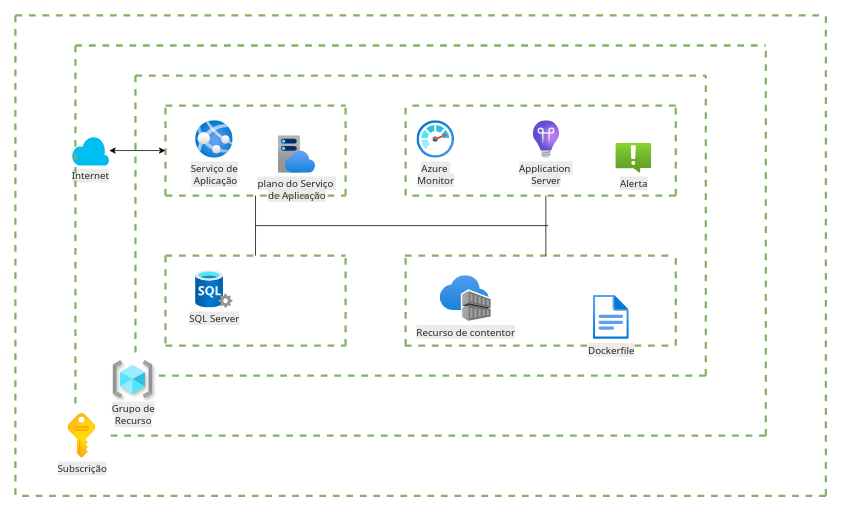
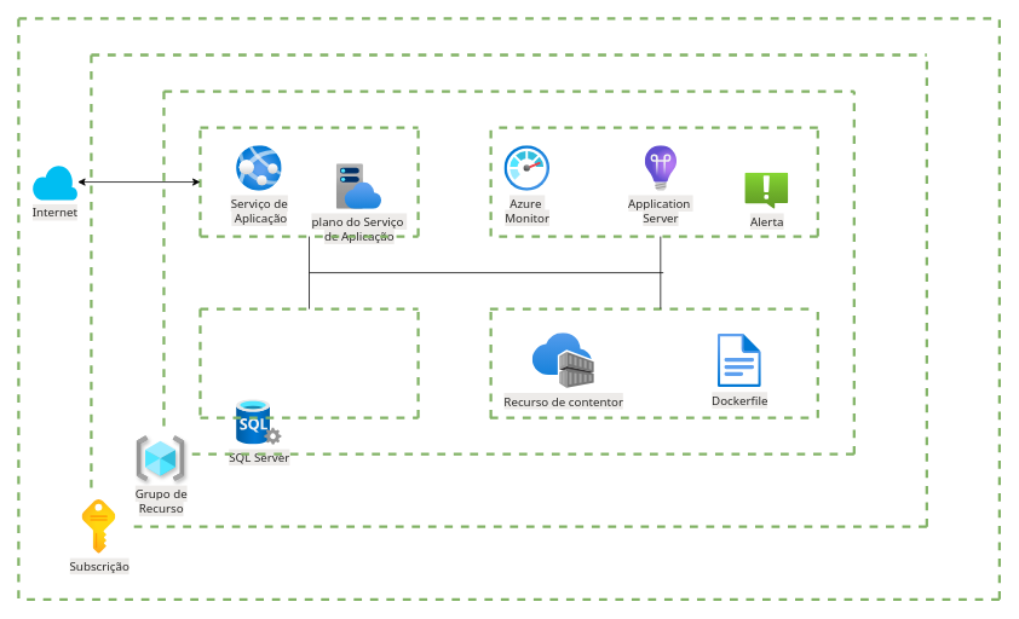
  <mxCell id="0" />
  <mxCell id="1" parent="0" />
  <mxCell id="2" value="&lt;span style=&quot;color: rgb(41, 40, 39); font-family: az_ea_font, &amp;quot;Segoe UI&amp;quot;, az_font, system-ui, -apple-system, &amp;quot;system-ui&amp;quot;, Roboto, Oxygen, Ubuntu, Cantarell, &amp;quot;Open Sans&amp;quot;, &amp;quot;Helvetica Neue&amp;quot;, sans-serif; font-size: 13px; text-align: left; background-color: rgb(237, 235, 233);&quot;&gt;Serviço de&lt;/span&gt;&lt;div&gt;&lt;span style=&quot;color: rgb(41, 40, 39); font-family: az_ea_font, &amp;quot;Segoe UI&amp;quot;, az_font, system-ui, -apple-system, &amp;quot;system-ui&amp;quot;, Roboto, Oxygen, Ubuntu, Cantarell, &amp;quot;Open Sans&amp;quot;, &amp;quot;Helvetica Neue&amp;quot;, sans-serif; font-size: 13px; text-align: left; background-color: rgb(237, 235, 233);&quot;&gt;&amp;nbsp;Aplicação&lt;/span&gt;&lt;/div&gt;" style="image;aspect=fixed;html=1;points=[];align=center;fontSize=12;image=img/lib/azure2/app_services/App_Services.svg;" vertex="1" parent="1"><mxGeometry x="260" y="160" width="50" height="50" as="geometry" /></mxCell>
  <mxCell id="3" value="&lt;span style=&quot;color: rgb(41, 40, 39); font-family: az_ea_font, &amp;quot;Segoe UI&amp;quot;, az_font, system-ui, -apple-system, &amp;quot;system-ui&amp;quot;, Roboto, Oxygen, Ubuntu, Cantarell, &amp;quot;Open Sans&amp;quot;, &amp;quot;Helvetica Neue&amp;quot;, sans-serif; font-size: 13px; text-align: left; background-color: rgb(237, 235, 233);&quot;&gt;plano do Serviço&amp;nbsp;&lt;/span&gt;&lt;div&gt;&lt;span style=&quot;color: rgb(41, 40, 39); font-family: az_ea_font, &amp;quot;Segoe UI&amp;quot;, az_font, system-ui, -apple-system, &amp;quot;system-ui&amp;quot;, Roboto, Oxygen, Ubuntu, Cantarell, &amp;quot;Open Sans&amp;quot;, &amp;quot;Helvetica Neue&amp;quot;, sans-serif; font-size: 13px; text-align: left; background-color: rgb(237, 235, 233);&quot;&gt;de Aplicação&lt;/span&gt;&lt;/div&gt;" style="image;aspect=fixed;html=1;points=[];align=center;fontSize=12;image=img/lib/azure2/app_services/App_Service_Plans.svg;" vertex="1" parent="1"><mxGeometry x="370" y="180" width="50" height="50" as="geometry" /></mxCell>
  <mxCell id="4" value="&lt;span style=&quot;color: rgb(41, 40, 39); font-family: az_ea_font, &amp;quot;Segoe UI&amp;quot;, az_font, system-ui, -apple-system, &amp;quot;system-ui&amp;quot;, Roboto, Oxygen, Ubuntu, Cantarell, &amp;quot;Open Sans&amp;quot;, &amp;quot;Helvetica Neue&amp;quot;, sans-serif; font-size: 13px; text-align: left; background-color: rgb(237, 235, 233);&quot;&gt;Application&amp;nbsp;&lt;/span&gt;&lt;div&gt;&lt;span style=&quot;color: rgb(41, 40, 39); font-family: az_ea_font, &amp;quot;Segoe UI&amp;quot;, az_font, system-ui, -apple-system, &amp;quot;system-ui&amp;quot;, Roboto, Oxygen, Ubuntu, Cantarell, &amp;quot;Open Sans&amp;quot;, &amp;quot;Helvetica Neue&amp;quot;, sans-serif; font-size: 13px; text-align: left; background-color: rgb(237, 235, 233);&quot;&gt;Server&lt;/span&gt;&lt;/div&gt;" style="image;aspect=fixed;html=1;points=[];align=center;fontSize=12;image=img/lib/azure2/devops/Application_Insights.svg;" vertex="1" parent="1"><mxGeometry x="710" y="160" width="34.92" height="50" as="geometry" /></mxCell>
  <mxCell id="5" value="&lt;span style=&quot;color: rgb(41, 40, 39); font-family: az_ea_font, &amp;quot;Segoe UI&amp;quot;, az_font, system-ui, -apple-system, &amp;quot;system-ui&amp;quot;, Roboto, Oxygen, Ubuntu, Cantarell, &amp;quot;Open Sans&amp;quot;, &amp;quot;Helvetica Neue&amp;quot;, sans-serif; font-size: 13px; text-align: left; background-color: rgb(237, 235, 233);&quot;&gt;Grupo de&lt;/span&gt;&lt;div&gt;&lt;span style=&quot;color: rgb(41, 40, 39); font-family: az_ea_font, &amp;quot;Segoe UI&amp;quot;, az_font, system-ui, -apple-system, &amp;quot;system-ui&amp;quot;, Roboto, Oxygen, Ubuntu, Cantarell, &amp;quot;Open Sans&amp;quot;, &amp;quot;Helvetica Neue&amp;quot;, sans-serif; font-size: 13px; text-align: left; background-color: rgb(237, 235, 233);&quot;&gt;Recurso&lt;/span&gt;&lt;/div&gt;" style="image;aspect=fixed;html=1;points=[];align=center;fontSize=12;image=img/lib/azure2/general/Resource_Groups.svg;shadow=1;" vertex="1" parent="1"><mxGeometry x="150" y="480" width="53.13" height="50" as="geometry" /></mxCell>
  <mxCell id="6" value="&lt;span style=&quot;color: rgb(41, 40, 39); font-family: az_ea_font, &amp;quot;Segoe UI&amp;quot;, az_font, system-ui, -apple-system, system-ui, Roboto, Oxygen, Ubuntu, Cantarell, &amp;quot;Open Sans&amp;quot;, &amp;quot;Helvetica Neue&amp;quot;, sans-serif; font-size: 13px; text-align: left; background-color: rgb(237, 235, 233);&quot;&gt;Subscrição&lt;/span&gt;" style="image;aspect=fixed;html=1;points=[];align=center;fontSize=12;image=img/lib/azure2/internet_of_things/Time_Series_Insights_Access_Policies.svg;" vertex="1" parent="1"><mxGeometry x="90" y="550" width="37.06" height="60" as="geometry" /></mxCell>
  <mxCell id="7" value="&lt;div style=&quot;text-align: left;&quot;&gt;&lt;font face=&quot;az_ea_font, Segoe UI, az_font, system-ui, -apple-system, system-ui, Roboto, Oxygen, Ubuntu, Cantarell, Open Sans, Helvetica Neue, sans-serif&quot; color=&quot;#292827&quot;&gt;&lt;span style=&quot;font-size: 13px; background-color: rgb(237, 235, 233);&quot;&gt;Alerta&lt;/span&gt;&lt;/font&gt;&lt;/div&gt;" style="image;aspect=fixed;html=1;points=[];align=center;fontSize=12;image=img/lib/azure2/management_governance/Alerts.svg;" vertex="1" parent="1"><mxGeometry x="820" y="190" width="47.86" height="40" as="geometry" /></mxCell>
- <mxCell id="8" value="&lt;span style=&quot;color: rgb(41, 40, 39); font-family: az_ea_font, &amp;quot;Segoe UI&amp;quot;, az_font, system-ui, -apple-system, &amp;quot;system-ui&amp;quot;, Roboto, Oxygen, Ubuntu, Cantarell, &amp;quot;Open Sans&amp;quot;, &amp;quot;Helvetica Neue&amp;quot;, sans-serif; font-size: 13px; text-align: left; background-color: rgb(237, 235, 233);&quot;&gt;SQL Server&lt;/span&gt;" style="image;aspect=fixed;html=1;points=[];align=center;fontSize=12;image=img/lib/azure2/databases/SQL_Server.svg;" vertex="1" parent="1"><mxGeometry x="260" y="360" width="50" height="50" as="geometry" /></mxCell>
+ <mxCell id="8" value="&lt;span style=&quot;color: rgb(41, 40, 39); font-family: az_ea_font, &amp;quot;Segoe UI&amp;quot;, az_font, system-ui, -apple-system, &amp;quot;system-ui&amp;quot;, Roboto, Oxygen, Ubuntu, Cantarell, &amp;quot;Open Sans&amp;quot;, &amp;quot;Helvetica Neue&amp;quot;, sans-serif; font-size: 13px; text-align: left; background-color: rgb(237, 235, 233);&quot;&gt;SQL Server&lt;/span&gt;" style="image;aspect=fixed;html=1;points=[];align=center;fontSize=12;image=img/lib/azure2/databases/SQL_Server.svg;" vertex="1" parent="1"><mxGeometry x="260" y="440" width="50" height="50" as="geometry" /></mxCell>
  <mxCell id="9" value="&lt;span style=&quot;color: rgb(41, 40, 39); font-family: az_ea_font, &amp;quot;Segoe UI&amp;quot;, az_font, system-ui, -apple-system, &amp;quot;system-ui&amp;quot;, Roboto, Oxygen, Ubuntu, Cantarell, &amp;quot;Open Sans&amp;quot;, &amp;quot;Helvetica Neue&amp;quot;, sans-serif; font-size: 13px; text-align: left; background-color: rgb(237, 235, 233);&quot;&gt;Azure&amp;nbsp;&lt;/span&gt;&lt;div&gt;&lt;span style=&quot;color: rgb(41, 40, 39); font-family: az_ea_font, &amp;quot;Segoe UI&amp;quot;, az_font, system-ui, -apple-system, &amp;quot;system-ui&amp;quot;, Roboto, Oxygen, Ubuntu, Cantarell, &amp;quot;Open Sans&amp;quot;, &amp;quot;Helvetica Neue&amp;quot;, sans-serif; font-size: 13px; text-align: left; background-color: rgb(237, 235, 233);&quot;&gt;Monitor&lt;/span&gt;&lt;/div&gt;" style="image;aspect=fixed;html=1;points=[];align=center;fontSize=12;image=img/lib/azure2/management_governance/Monitor.svg;" vertex="1" parent="1"><mxGeometry x="555" y="160" width="50" height="50" as="geometry" /></mxCell>
- <mxCell id="10" value="&lt;span style=&quot;color: rgb(41, 40, 39); font-family: az_ea_font, &amp;quot;Segoe UI&amp;quot;, az_font, system-ui, -apple-system, system-ui, Roboto, Oxygen, Ubuntu, Cantarell, &amp;quot;Open Sans&amp;quot;, &amp;quot;Helvetica Neue&amp;quot;, sans-serif; font-size: 13px; text-align: left; background-color: rgb(237, 235, 233);&quot;&gt;Internet&lt;/span&gt;" style="verticalLabelPosition=bottom;html=1;verticalAlign=top;align=center;strokeColor=none;fillColor=#00BEF2;shape=mxgraph.azure.cloud;" vertex="1" parent="1"><mxGeometry x="95" y="180" width="50" height="40" as="geometry" /></mxCell>
+ <mxCell id="10" value="&lt;span style=&quot;color: rgb(41, 40, 39); font-family: az_ea_font, &amp;quot;Segoe UI&amp;quot;, az_font, system-ui, -apple-system, system-ui, Roboto, Oxygen, Ubuntu, Cantarell, &amp;quot;Open Sans&amp;quot;, &amp;quot;Helvetica Neue&amp;quot;, sans-serif; font-size: 13px; text-align: left; background-color: rgb(237, 235, 233);&quot;&gt;Internet&lt;/span&gt;" style="verticalLabelPosition=bottom;html=1;verticalAlign=top;align=center;strokeColor=none;fillColor=#00BEF2;shape=mxgraph.azure.cloud;" vertex="1" parent="1"><mxGeometry x="35" y="180" width="50" height="40" as="geometry" /></mxCell>
  <mxCell id="11" value="" style="endArrow=none;dashed=1;html=1;strokeWidth=3;rounded=0;fillColor=#d5e8d4;strokeColor=#82b366;endSize=14;startSize=15;" edge="1" parent="1"><mxGeometry width="50" height="50" relative="1" as="geometry"><mxPoint x="220" y="140" as="sourcePoint" /><mxPoint x="460" y="140" as="targetPoint" /></mxGeometry></mxCell>
  <mxCell id="12" value="" style="endArrow=none;dashed=1;html=1;strokeWidth=3;rounded=0;fillColor=#d5e8d4;strokeColor=#82b366;endSize=14;startSize=15;" edge="1" parent="1"><mxGeometry width="50" height="50" relative="1" as="geometry"><mxPoint x="220" y="260" as="sourcePoint" /><mxPoint x="460" y="260" as="targetPoint" /></mxGeometry></mxCell>
  <mxCell id="13" value="" style="endArrow=none;dashed=1;html=1;strokeWidth=3;rounded=0;fillColor=#d5e8d4;strokeColor=#82b366;endSize=14;startSize=15;" edge="1" parent="1"><mxGeometry width="50" height="50" relative="1" as="geometry"><mxPoint x="460" y="260" as="sourcePoint" /><mxPoint x="460" y="140" as="targetPoint" /></mxGeometry></mxCell>
  <mxCell id="14" value="" style="endArrow=none;dashed=1;html=1;strokeWidth=3;rounded=0;fillColor=#d5e8d4;strokeColor=#82b366;endSize=14;startSize=15;" edge="1" parent="1"><mxGeometry width="50" height="50" relative="1" as="geometry"><mxPoint x="220" y="260" as="sourcePoint" /><mxPoint x="220" y="140" as="targetPoint" /></mxGeometry></mxCell>
  <mxCell id="15" value="" style="endArrow=none;dashed=1;html=1;strokeWidth=3;rounded=0;fillColor=#d5e8d4;strokeColor=#82b366;endSize=14;startSize=15;" edge="1" parent="1"><mxGeometry width="50" height="50" relative="1" as="geometry"><mxPoint x="220" y="340" as="sourcePoint" /><mxPoint x="460" y="340" as="targetPoint" /></mxGeometry></mxCell>
  <mxCell id="16" value="" style="endArrow=none;dashed=1;html=1;strokeWidth=3;rounded=0;fillColor=#d5e8d4;strokeColor=#82b366;endSize=14;startSize=15;" edge="1" parent="1"><mxGeometry width="50" height="50" relative="1" as="geometry"><mxPoint x="220" y="460" as="sourcePoint" /><mxPoint x="460" y="460" as="targetPoint" /></mxGeometry></mxCell>
  <mxCell id="17" value="" style="endArrow=none;dashed=1;html=1;strokeWidth=3;rounded=0;fillColor=#d5e8d4;strokeColor=#82b366;endSize=14;startSize=15;" edge="1" parent="1"><mxGeometry width="50" height="50" relative="1" as="geometry"><mxPoint x="460" y="460" as="sourcePoint" /><mxPoint x="460" y="340" as="targetPoint" /></mxGeometry></mxCell>
  <mxCell id="18" value="" style="endArrow=none;dashed=1;html=1;strokeWidth=3;rounded=0;fillColor=#d5e8d4;strokeColor=#82b366;endSize=14;startSize=15;" edge="1" parent="1"><mxGeometry width="50" height="50" relative="1" as="geometry"><mxPoint x="220" y="340" as="sourcePoint" /><mxPoint x="220" y="460" as="targetPoint" /></mxGeometry></mxCell>
  <mxCell id="19" value="" style="endArrow=none;dashed=1;html=1;strokeWidth=3;rounded=0;fillColor=#d5e8d4;strokeColor=#82b366;endSize=14;startSize=15;" edge="1" parent="1"><mxGeometry width="50" height="50" relative="1" as="geometry"><mxPoint x="540" y="260" as="sourcePoint" /><mxPoint x="540" y="140" as="targetPoint" /></mxGeometry></mxCell>
  <mxCell id="20" value="" style="endArrow=none;dashed=1;html=1;strokeWidth=3;rounded=0;fillColor=#d5e8d4;strokeColor=#82b366;endSize=15;startSize=15;" edge="1" parent="1"><mxGeometry width="50" height="50" relative="1" as="geometry"><mxPoint x="900" y="140" as="sourcePoint" /><mxPoint x="540" y="140" as="targetPoint" /></mxGeometry></mxCell>
  <mxCell id="21" value="" style="endArrow=none;dashed=1;html=1;strokeWidth=3;rounded=0;fillColor=#d5e8d4;strokeColor=#82b366;endSize=14;startSize=15;" edge="1" parent="1"><mxGeometry width="50" height="50" relative="1" as="geometry"><mxPoint x="900" y="260" as="sourcePoint" /><mxPoint x="540" y="260" as="targetPoint" /></mxGeometry></mxCell>
  <mxCell id="22" value="" style="endArrow=none;dashed=1;html=1;strokeWidth=3;rounded=0;fillColor=#d5e8d4;strokeColor=#82b366;endSize=14;startSize=15;" edge="1" parent="1"><mxGeometry width="50" height="50" relative="1" as="geometry"><mxPoint x="180" y="100" as="sourcePoint" /><mxPoint x="940" y="100" as="targetPoint" /></mxGeometry></mxCell>
  <mxCell id="23" value="" style="endArrow=none;dashed=1;html=1;strokeWidth=3;rounded=0;fillColor=#d5e8d4;strokeColor=#82b366;endSize=14;startSize=15;" edge="1" parent="1"><mxGeometry width="50" height="50" relative="1" as="geometry"><mxPoint x="180" y="100" as="sourcePoint" /><mxPoint x="180" y="470" as="targetPoint" /></mxGeometry></mxCell>
  <mxCell id="24" value="" style="endArrow=none;dashed=1;html=1;strokeWidth=3;rounded=0;fillColor=#d5e8d4;strokeColor=#82b366;endSize=14;startSize=15;" edge="1" parent="1"><mxGeometry width="50" height="50" relative="1" as="geometry"><mxPoint x="940" y="500" as="sourcePoint" /><mxPoint x="210" y="500" as="targetPoint" /></mxGeometry></mxCell>
  <mxCell id="25" value="" style="endArrow=none;dashed=1;html=1;strokeWidth=3;rounded=0;fillColor=#d5e8d4;strokeColor=#82b366;endSize=14;startSize=15;" edge="1" parent="1"><mxGeometry width="50" height="50" relative="1" as="geometry"><mxPoint x="940" y="500" as="sourcePoint" /><mxPoint x="940" y="100" as="targetPoint" /></mxGeometry></mxCell>
  <mxCell id="26" value="" style="endArrow=none;dashed=1;html=1;strokeWidth=3;rounded=0;fillColor=#d5e8d4;strokeColor=#82b366;endSize=14;startSize=15;" edge="1" parent="1"><mxGeometry width="50" height="50" relative="1" as="geometry"><mxPoint x="100" y="60" as="sourcePoint" /><mxPoint x="100" y="540" as="targetPoint" /></mxGeometry></mxCell>
  <mxCell id="27" value="" style="endArrow=none;dashed=1;html=1;strokeWidth=3;rounded=0;fillColor=#d5e8d4;strokeColor=#82b366;endSize=14;startSize=15;" edge="1" parent="1"><mxGeometry width="50" height="50" relative="1" as="geometry"><mxPoint x="1020" y="580" as="sourcePoint" /><mxPoint x="140" y="580" as="targetPoint" /></mxGeometry></mxCell>
  <mxCell id="28" value="" style="endArrow=none;dashed=1;html=1;strokeWidth=3;rounded=0;fillColor=#d5e8d4;strokeColor=#82b366;endSize=14;startSize=15;" edge="1" parent="1"><mxGeometry width="50" height="50" relative="1" as="geometry"><mxPoint x="1020" y="580" as="sourcePoint" /><mxPoint x="1020" y="60" as="targetPoint" /></mxGeometry></mxCell>
  <mxCell id="29" value="" style="endArrow=none;dashed=1;html=1;strokeWidth=3;rounded=0;fillColor=#d5e8d4;strokeColor=#82b366;endSize=14;startSize=15;" edge="1" parent="1"><mxGeometry width="50" height="50" relative="1" as="geometry"><mxPoint x="100" y="60" as="sourcePoint" /><mxPoint x="1020" y="60" as="targetPoint" /></mxGeometry></mxCell>
  <mxCell id="30" value="" style="endArrow=none;html=1;rounded=0;" edge="1" parent="1"><mxGeometry width="50" height="50" relative="1" as="geometry"><mxPoint x="340" y="340" as="sourcePoint" /><mxPoint x="340" y="260" as="targetPoint" /></mxGeometry></mxCell>
  <mxCell id="31" value="" style="endArrow=none;html=1;rounded=0;" edge="1" parent="1"><mxGeometry width="50" height="50" relative="1" as="geometry"><mxPoint x="340" y="300" as="sourcePoint" /><mxPoint x="730" y="300" as="targetPoint" /></mxGeometry></mxCell>
  <mxCell id="32" value="" style="endArrow=classic;startArrow=classic;html=1;rounded=0;" edge="1" parent="1" source="10"><mxGeometry width="50" height="50" relative="1" as="geometry"><mxPoint x="210" y="330" as="sourcePoint" /><mxPoint x="220" y="200" as="targetPoint" /></mxGeometry></mxCell>
  <mxCell id="33" value="" style="endArrow=none;dashed=1;html=1;strokeWidth=3;rounded=0;fillColor=#d5e8d4;strokeColor=#82b366;endSize=14;startSize=15;" edge="1" parent="1"><mxGeometry width="50" height="50" relative="1" as="geometry"><mxPoint x="20" y="20" as="sourcePoint" /><mxPoint x="1100" y="20" as="targetPoint" /></mxGeometry></mxCell>
  <mxCell id="34" value="" style="endArrow=none;dashed=1;html=1;strokeWidth=3;rounded=0;fillColor=#d5e8d4;strokeColor=#82b366;endSize=14;startSize=15;" edge="1" parent="1"><mxGeometry width="50" height="50" relative="1" as="geometry"><mxPoint x="1100" y="660" as="sourcePoint" /><mxPoint x="1100" y="20" as="targetPoint" /></mxGeometry></mxCell>
  <mxCell id="35" value="" style="endArrow=none;dashed=1;html=1;strokeWidth=3;rounded=0;fillColor=#d5e8d4;strokeColor=#82b366;endSize=14;startSize=15;" edge="1" parent="1"><mxGeometry width="50" height="50" relative="1" as="geometry"><mxPoint x="1100" y="660" as="sourcePoint" /><mxPoint x="20" y="660" as="targetPoint" /></mxGeometry></mxCell>
  <mxCell id="36" value="" style="endArrow=none;dashed=1;html=1;strokeWidth=3;rounded=0;fillColor=#d5e8d4;strokeColor=#82b366;endSize=14;startSize=15;" edge="1" parent="1"><mxGeometry width="50" height="50" relative="1" as="geometry"><mxPoint x="20" y="20" as="sourcePoint" /><mxPoint x="20" y="660" as="targetPoint" /></mxGeometry></mxCell>
  <mxCell id="37" value="" style="endArrow=none;dashed=1;html=1;strokeWidth=3;rounded=0;fillColor=#d5e8d4;strokeColor=#82b366;endSize=14;startSize=15;" edge="1" parent="1"><mxGeometry width="50" height="50" relative="1" as="geometry"><mxPoint x="900" y="260" as="sourcePoint" /><mxPoint x="900" y="140" as="targetPoint" /></mxGeometry></mxCell>
  <mxCell id="38" value="" style="endArrow=none;dashed=1;html=1;strokeWidth=3;rounded=0;fillColor=#d5e8d4;strokeColor=#82b366;endSize=14;startSize=15;" edge="1" parent="1"><mxGeometry width="50" height="50" relative="1" as="geometry"><mxPoint x="890" y="340" as="sourcePoint" /><mxPoint x="530" y="340" as="targetPoint" /></mxGeometry></mxCell>
  <mxCell id="39" value="" style="endArrow=none;dashed=1;html=1;strokeWidth=3;rounded=0;fillColor=#d5e8d4;strokeColor=#82b366;endSize=14;startSize=15;" edge="1" parent="1"><mxGeometry width="50" height="50" relative="1" as="geometry"><mxPoint x="890" y="460" as="sourcePoint" /><mxPoint x="530" y="460" as="targetPoint" /></mxGeometry></mxCell>
  <mxCell id="40" value="" style="endArrow=none;dashed=1;html=1;strokeWidth=3;rounded=0;fillColor=#d5e8d4;strokeColor=#82b366;endSize=14;startSize=15;" edge="1" parent="1"><mxGeometry width="50" height="50" relative="1" as="geometry"><mxPoint x="900" y="460" as="sourcePoint" /><mxPoint x="900" y="340" as="targetPoint" /></mxGeometry></mxCell>
  <mxCell id="41" value="" style="endArrow=none;dashed=1;html=1;strokeWidth=3;rounded=0;fillColor=#d5e8d4;strokeColor=#82b366;endSize=14;startSize=15;" edge="1" parent="1"><mxGeometry width="50" height="50" relative="1" as="geometry"><mxPoint x="540" y="460" as="sourcePoint" /><mxPoint x="540" y="340" as="targetPoint" /></mxGeometry></mxCell>
  <mxCell id="42" value="" style="endArrow=none;html=1;rounded=0;" edge="1" parent="1"><mxGeometry width="50" height="50" relative="1" as="geometry"><mxPoint x="726.83" y="340" as="sourcePoint" /><mxPoint x="726.83" y="260" as="targetPoint" /></mxGeometry></mxCell>
  <mxCell id="43" value="&lt;span style=&quot;color: rgb(41, 40, 39); font-family: az_ea_font, &amp;quot;Segoe UI&amp;quot;, az_font, system-ui, -apple-system, &amp;quot;system-ui&amp;quot;, Roboto, Oxygen, Ubuntu, Cantarell, &amp;quot;Open Sans&amp;quot;, &amp;quot;Helvetica Neue&amp;quot;, sans-serif; font-size: 13px; text-align: left; background-color: rgb(237, 235, 233);&quot;&gt;Recurso de contentor&lt;/span&gt;" style="image;aspect=fixed;html=1;points=[];align=center;fontSize=12;image=img/lib/azure2/containers/Container_Registries.svg;" vertex="1" parent="1"><mxGeometry x="586" y="366.5" width="68" height="61" as="geometry" /></mxCell>
- <mxCell id="44" value="&lt;div style=&quot;text-align: left;&quot;&gt;&lt;font face=&quot;az_ea_font, Segoe UI, az_font, system-ui, -apple-system, system-ui, Roboto, Oxygen, Ubuntu, Cantarell, Open Sans, Helvetica Neue, sans-serif&quot; color=&quot;#292827&quot;&gt;&lt;span style=&quot;font-size: 13px; background-color: rgb(237, 235, 233);&quot;&gt;Dockerfile&lt;/span&gt;&lt;/font&gt;&lt;/div&gt;" style="image;aspect=fixed;html=1;points=[];align=center;fontSize=12;image=img/lib/azure2/general/File.svg;" vertex="1" parent="1"><mxGeometry x="790" y="392.5" width="47.88" height="59" as="geometry" /></mxCell>
+ <mxCell id="44" value="&lt;div style=&quot;text-align: left;&quot;&gt;&lt;font face=&quot;az_ea_font, Segoe UI, az_font, system-ui, -apple-system, system-ui, Roboto, Oxygen, Ubuntu, Cantarell, Open Sans, Helvetica Neue, sans-serif&quot; color=&quot;#292827&quot;&gt;&lt;span style=&quot;font-size: 13px; background-color: rgb(237, 235, 233);&quot;&gt;Dockerfile&lt;/span&gt;&lt;/font&gt;&lt;/div&gt;" style="image;aspect=fixed;html=1;points=[];align=center;fontSize=12;image=img/lib/azure2/general/File.svg;" vertex="1" parent="1"><mxGeometry x="790" y="367.5" width="47.88" height="59" as="geometry" /></mxCell>
